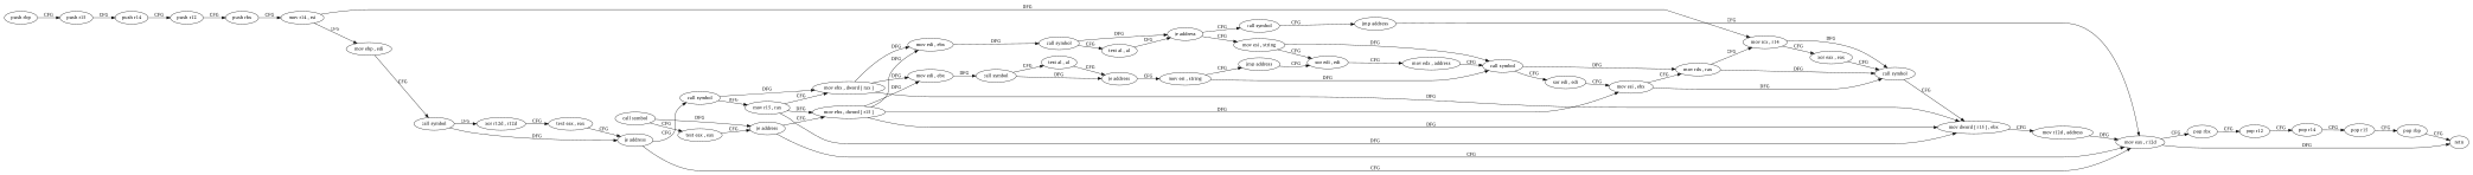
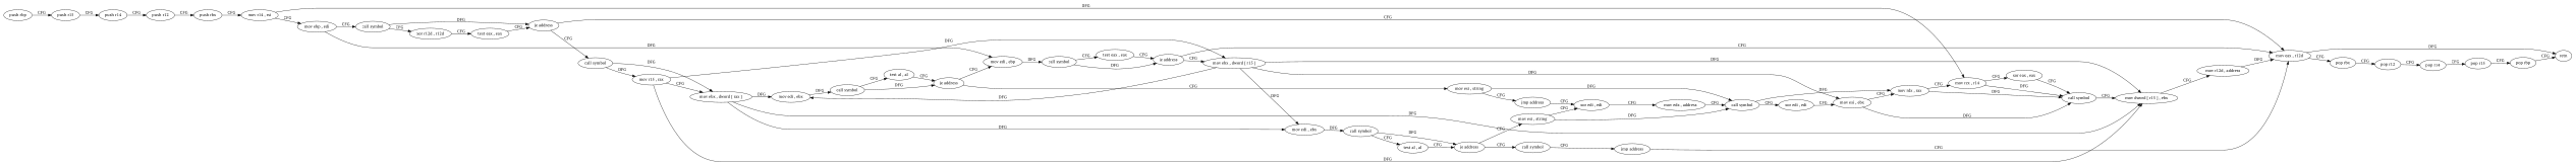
  digraph {
    fontname="PT Serif"
    rankdir=LR
    node [fontname="PT Serif"]
    edge [fontname="PT Serif"]
    n1 [label="push rbp"]
    n2 [label="push r15"]
    n3 [label="push r14"]
    n4 [label="push r12"]
    n5 [label="push rbx"]
    n6 [label="mov r14 , rsi"]
    n7 [label="mov ebp , edi"]
    n8 [label="mov rcx , r14"]
    n9 [label="call symbol"]
+   n10 [label="mov edi , ebp"]
    n11 [label="call symbol"]
    n12 [label="xor eax , eax"]
    n13 [label="xor r12d , r12d"]
    n14 [label="je address"]
    n15 [label="call symbol"]
    n16 [label="test eax , eax"]
    n17 [label="mov eax , r12d"]
    n18 [label="call symbol"]
    n19 [label="pop rbx"]
    n20 [label=retn]
    n21 [label="mov r15 , rax"]
    n22 [label="mov ebx , dword [ rax ]"]
    n23 [label="pop r12"]
    n24 [label="mov ebx , dword [ r15 ]"]
    n25 [label="mov dword [ r15 ] , ebx"]
    n26 [label="mov edi , ebx"]
    n27 [label="mov edi , ebx"]
    n28 [label="pop r14"]
    n29 [label="pop r15"]
    n30 [label="pop rbp"]
    n31 [label="mov esi , ebx"]
    n32 [label="mov r12d , address"]
    n33 [label="call symbol"]
    n34 [label="mov rdx , rax"]
    n35 [label="call symbol"]
    n36 [label="test al , al"]
    n37 [label="je address"]
    n38 [label="mov esi , string"]
    n39 [label="jmp address"]
    n40 [label="call symbol"]
    n41 [label="xor edi , edi"]
    n42 [label="xor edi , edi"]
    n43 [label="test eax , eax"]
    n44 [label="je address"]
    n45 [label="mov edx , address"]
    n46 [label="test al , al"]
    n47 [label="je address"]
    n48 [label="mov esi , string"]
    n49 [label="call symbol"]
    n50 [label="jmp address"]
    n1 -> n2 [label=CFG]
    n2 -> n3 [label=CFG]
    n3 -> n4 [label=CFG]
    n4 -> n5 [label=CFG]
    n5 -> n6 [label=CFG]
    n6 -> n7 [label=CFG]
    n6 -> n8 [label=DFG]
    n7 -> n9 [label=CFG]
+   n7 -> n10 [label=DFG]
    n8 -> n11 [label=DFG]
    n8 -> n12 [label=CFG]
    n9 -> n13 [label=CFG]
    n9 -> n14 [label=DFG]
+   n10 -> n15 [label=DFG]
    n11 -> n25 [label=CFG]
    n12 -> n11 [label=CFG]
    n13 -> n16 [label=CFG]
    n14 -> n17 [label=CFG]
    n14 -> n18 [label=CFG]
    n15 -> n43 [label=CFG]
    n15 -> n44 [label=DFG]
    n16 -> n14 [label=CFG]
    n17 -> n19 [label=CFG]
    n17 -> n20 [label=DFG]
    n18 -> n21 [label=DFG]
    n18 -> n22 [label=DFG]
    n19 -> n23 [label=CFG]
    n21 -> n22 [label=CFG]
    n21 -> n24 [label=DFG]
    n21 -> n25 [label=DFG]
    n22 -> n25 [label=DFG]
    n22 -> n26 [label=DFG]
    n22 -> n27 [label=DFG]
    n23 -> n28 [label=CFG]
    n24 -> n25 [label=DFG]
    n24 -> n26 [label=DFG]
    n24 -> n27 [label=DFG]
    n24 -> n31 [label=DFG]
    n25 -> n32 [label=CFG]
    n26 -> n33 [label=DFG]
    n27 -> n35 [label=DFG]
    n28 -> n29 [label=CFG]
    n29 -> n30 [label=CFG]
    n30 -> n20 [label=CFG]
    n31 -> n11 [label=DFG]
    n31 -> n34 [label=CFG]
    n32 -> n17 [label=DFG]
    n33 -> n36 [label=CFG]
    n33 -> n37 [label=DFG]
    n34 -> n8 [label=CFG]
    n34 -> n11 [label=DFG]
    n35 -> n46 [label=CFG]
    n35 -> n47 [label=DFG]
    n36 -> n37 [label=CFG]
+   n37 -> n10 [label=CFG]
    n37 -> n38 [label=CFG]
    n38 -> n39 [label=CFG]
    n38 -> n40 [label=DFG]
    n39 -> n41 [label=CFG]
    n40 -> n34 [label=DFG]
    n40 -> n42 [label=CFG]
    n41 -> n45 [label=CFG]
    n42 -> n31 [label=CFG]
    n43 -> n44 [label=CFG]
    n44 -> n17 [label=CFG]
    n44 -> n24 [label=CFG]
    n45 -> n40 [label=CFG]
    n46 -> n47 [label=CFG]
    n47 -> n48 [label=CFG]
    n47 -> n49 [label=CFG]
    n48 -> n40 [label=DFG]
    n48 -> n41 [label=CFG]
    n49 -> n50 [label=CFG]
    n50 -> n17 [label=CFG]
  }
